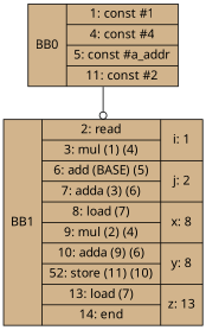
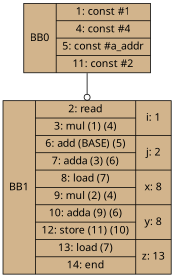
  digraph {
    fontname="Noto Sans"
    node [shape=record style=filled fillcolor=tan fontname="Noto Sans"]
    n1 [label="<b>BB0 | {1: const #1|4: const #4|5: const #a_addr|11: const #2}"]
-   n2 [label="<b>BB1 | {2: read|3: mul (1) (4)|6: add (BASE) (5)|7: adda (3) (6)|8: load (7)|9: mul (2) (4)|10: adda (9) (6)|52: store (11) (10)|13: load (7)|14: end}| {i: 1 | j: 2 | x: 8 | y: 8 | z: 13}"]
+   n2 [label="<b>BB1 | {2: read|3: mul (1) (4)|6: add (BASE) (5)|7: adda (3) (6)|8: load (7)|9: mul (2) (4)|10: adda (9) (6)|12: store (11) (10)|13: load (7)|14: end}| {i: 1 | j: 2 | x: 8 | y: 8 | z: 13}"]
    n1 -> n2 [headport=n tailport=s arrowhead=odot fontname="Noto Sans"]
  }
